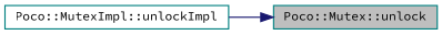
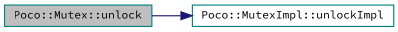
  digraph {
    rankdir=LR
    fontname="Source Code Pro"
    node [color=teal fontname="Source Code Pro" fontsize=10 shape=record style=filled]
    n1 [fillcolor=grey75 fontcolor=black height=0.2 label="Poco::Mutex::unlock" width=0.4]
    n2 [fillcolor=white height=0.2 label="Poco::MutexImpl::unlockImpl" width=0.4]
-   n2 -> n1 [color=midnightblue fontname="Source Code Pro" fontsize=10 labelfontname=Helvetica labelfontsize=10 style=solid]
+   n1 -> n2 [color=midnightblue fontname="Source Code Pro" fontsize=10 labelfontname=Helvetica labelfontsize=10 style=solid]
  }
